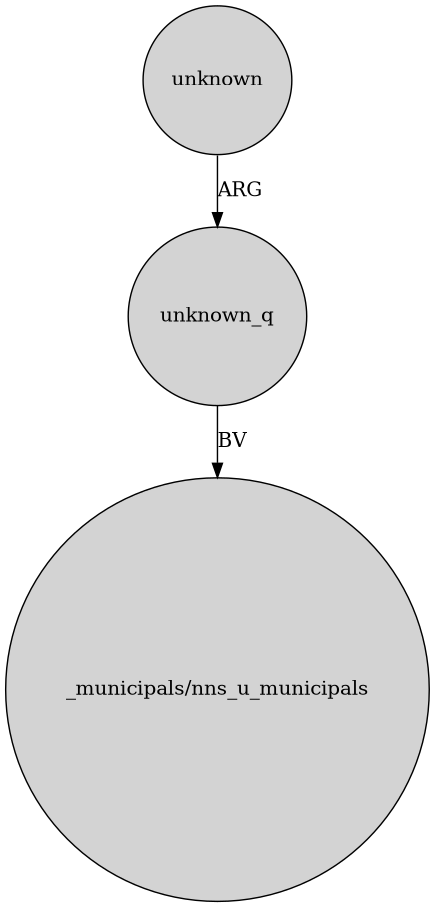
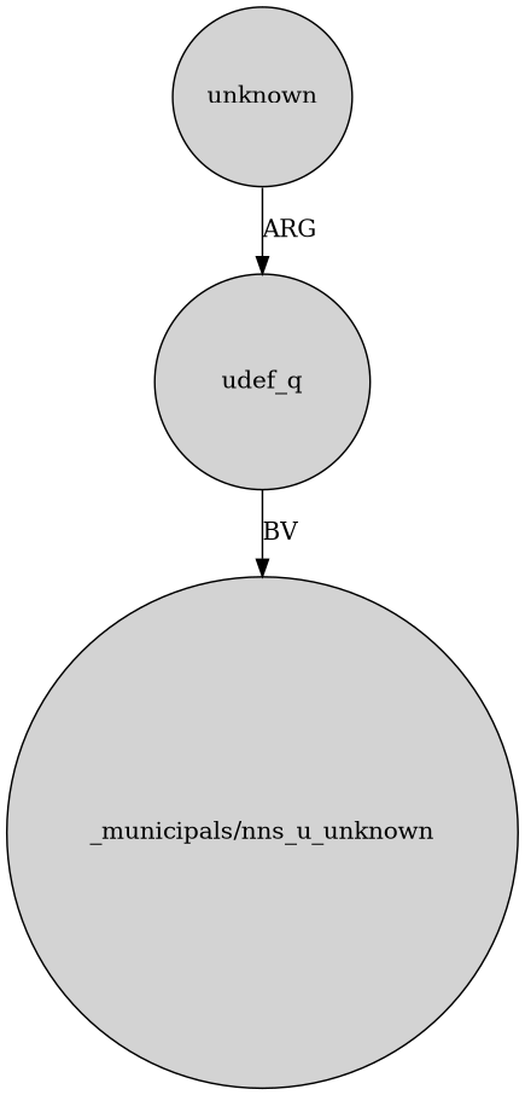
  digraph {
    node [shape=circle style=filled]
    unknown
-   udef_q [label=unknown_q]
-   "_municipals/nns_u_unknown" [label="_municipals/nns_u_municipals"]
+   udef_q
+   "_municipals/nns_u_unknown"
    unknown -> udef_q [label=ARG]
    udef_q -> "_municipals/nns_u_unknown" [label=BV]
  }
